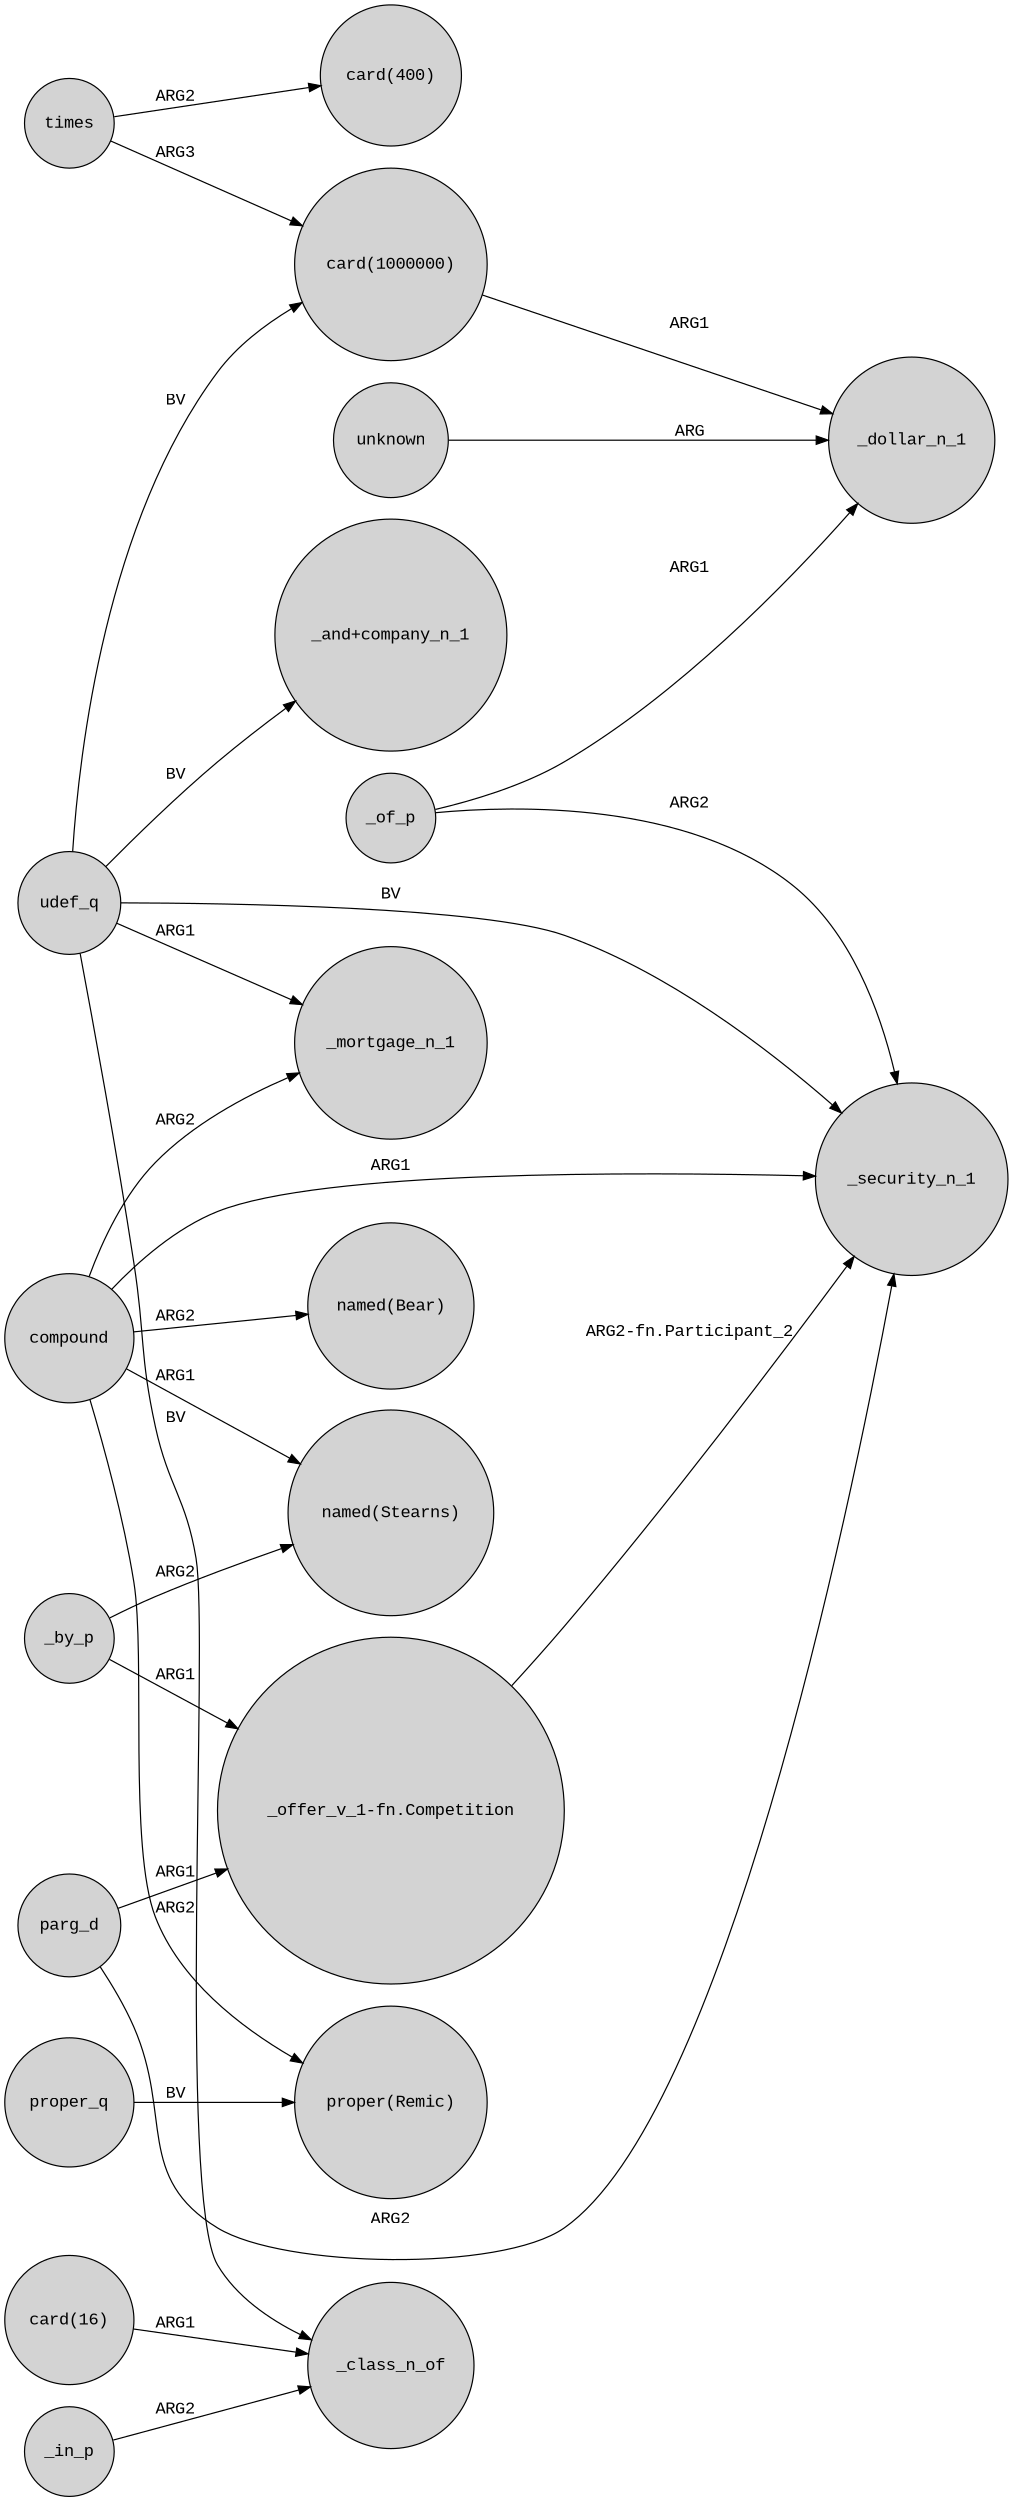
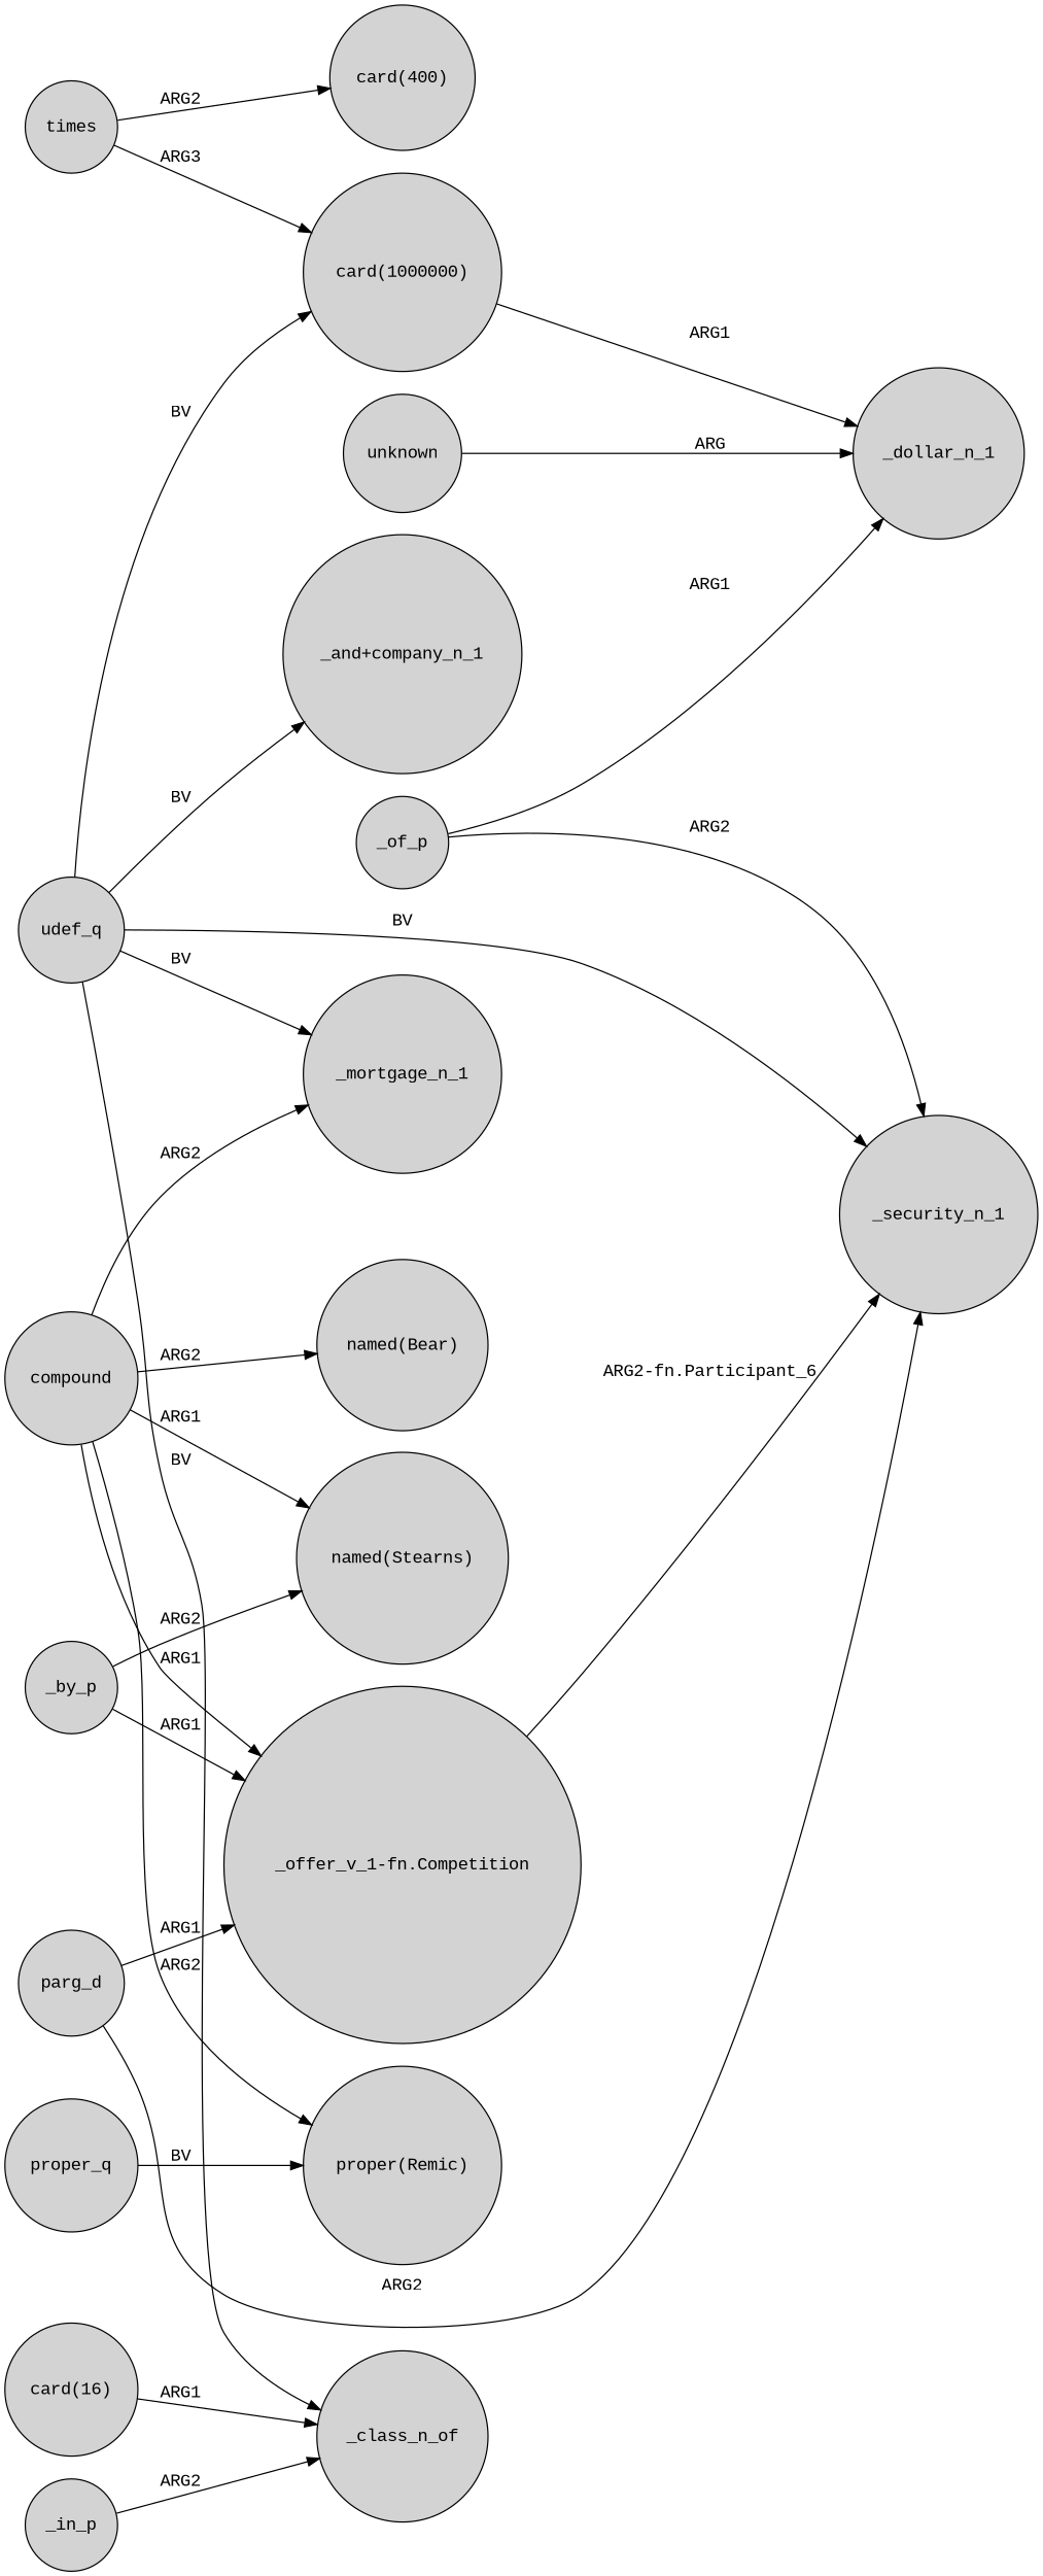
  digraph {
    fontname="Liberation Mono"
    rankdir=LR
    node [fontname="Liberation Mono" shape=circle style=filled]
    edge [fontname="Liberation Mono"]
    _of_p
    _dollar_n_1
    _security_n_1
    compound
    "named(Stearns)"
    "named(Bear)"
    _mortgage_n_1
    n8 [label="proper(Remic)"]
    proper_q
    times
    "card(400)"
    "card(1000000)"
    _in_p
    _class_n_of
    "_offer_v_1-fn.Competition"
    udef_q
    "_and+company_n_1"
    unknown
    parg_d
    "card(16)"
    _by_p
    _of_p -> _dollar_n_1 [label=ARG1]
    _of_p -> _security_n_1 [label=ARG2]
-   compound -> _security_n_1 [label=ARG1]
+   compound -> "_offer_v_1-fn.Competition" [label=ARG1]
    compound -> "named(Stearns)" [label=ARG1]
    compound -> "named(Bear)" [label=ARG2]
    compound -> _mortgage_n_1 [label=ARG2]
    compound -> n8 [label=ARG2]
    proper_q -> n8 [label=BV]
    times -> "card(400)" [label=ARG2]
    times -> "card(1000000)" [label=ARG3]
    "card(1000000)" -> _dollar_n_1 [label=ARG1]
    _in_p -> _class_n_of [label=ARG2]
-   "_offer_v_1-fn.Competition" -> _security_n_1 [label="ARG2-fn.Participant_2"]
+   "_offer_v_1-fn.Competition" -> _security_n_1 [label="ARG2-fn.Participant_6"]
    udef_q -> _security_n_1 [label=BV]
-   udef_q -> _mortgage_n_1 [label=ARG1]
+   udef_q -> _mortgage_n_1 [label=BV]
    udef_q -> "card(1000000)" [label=BV]
    udef_q -> _class_n_of [label=BV]
    udef_q -> "_and+company_n_1" [label=BV]
    unknown -> _dollar_n_1 [label=ARG]
    parg_d -> _security_n_1 [label=ARG2]
    parg_d -> "_offer_v_1-fn.Competition" [label=ARG1]
    "card(16)" -> _class_n_of [label=ARG1]
    _by_p -> "named(Stearns)" [label=ARG2]
    _by_p -> "_offer_v_1-fn.Competition" [label=ARG1]
  }
